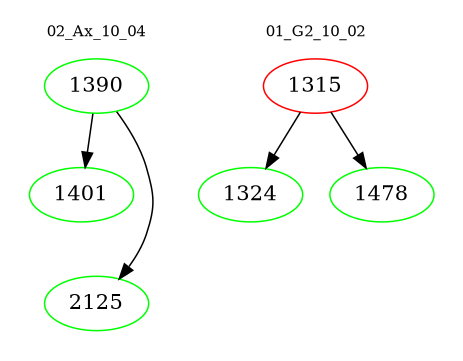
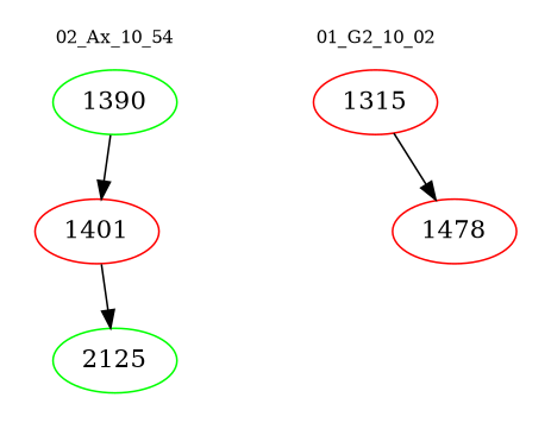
  digraph {
    node [color=green]
    edge [color=black]
    n1 [label=1390]
-   n2 [label=1401]
+   n2 [color=red label=1401]
    n3 [label=2125]
    n4 [color=red label=1315]
-   n5 [label=1324]
-   n6 [label=1478]
+   n6 [color=red label=1478]
    subgraph cluster_1 {
      color=white
      fontsize=10
-     label="02_Ax_10_04"
+     label="02_Ax_10_54"
      n1
      n2
      n3
    }
    subgraph cluster_2 {
      color=white
      fontsize=10
      label="01_G2_10_02"
      n4
-     n5
      n6
    }
    n1 -> n2
-   n1 -> n3
-   n4 -> n5
+   n2 -> n3
    n4 -> n6
  }
